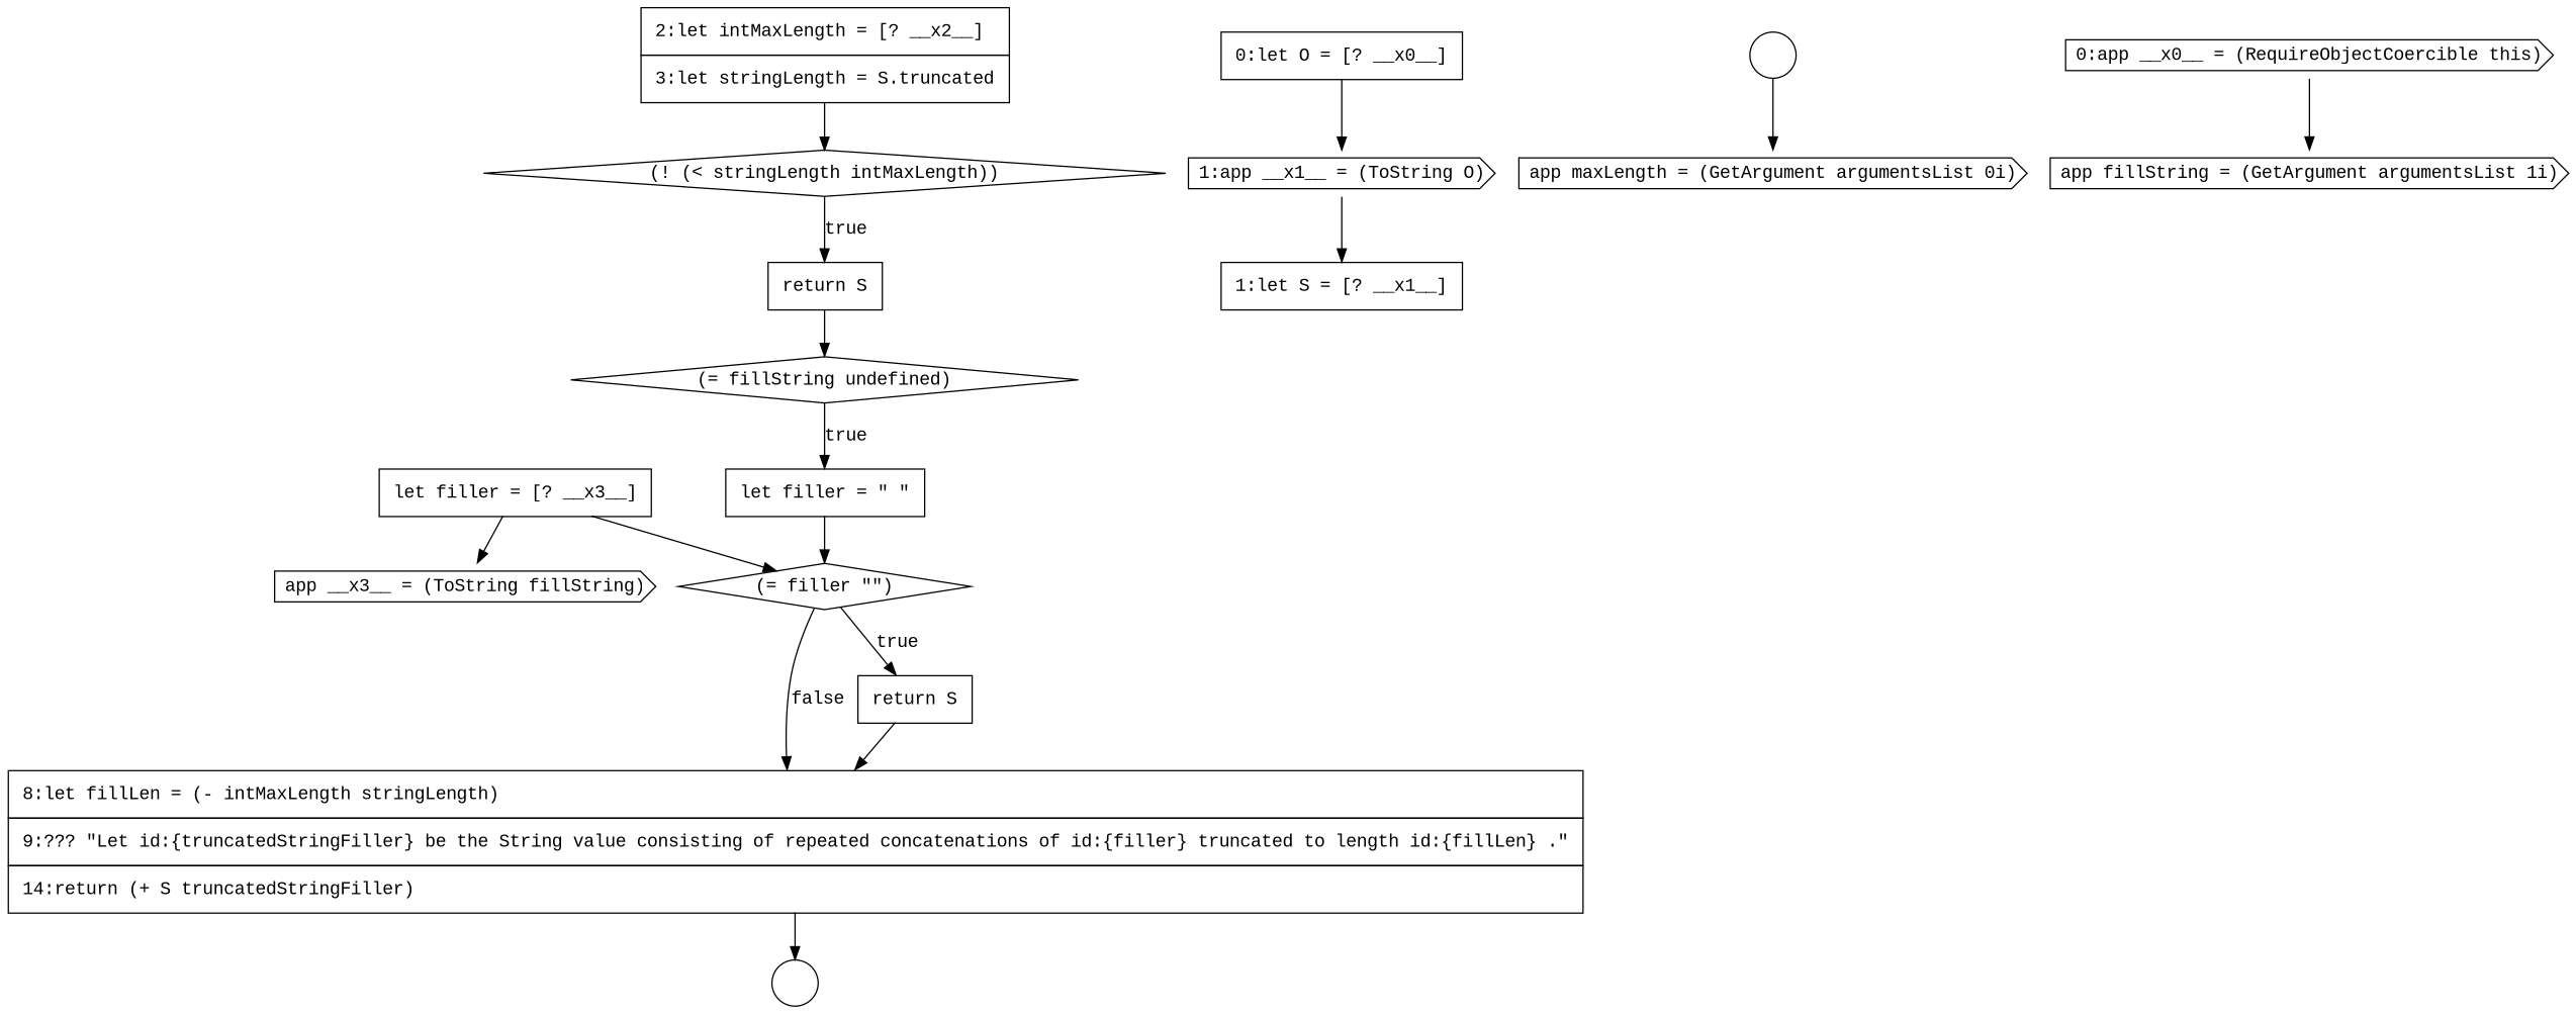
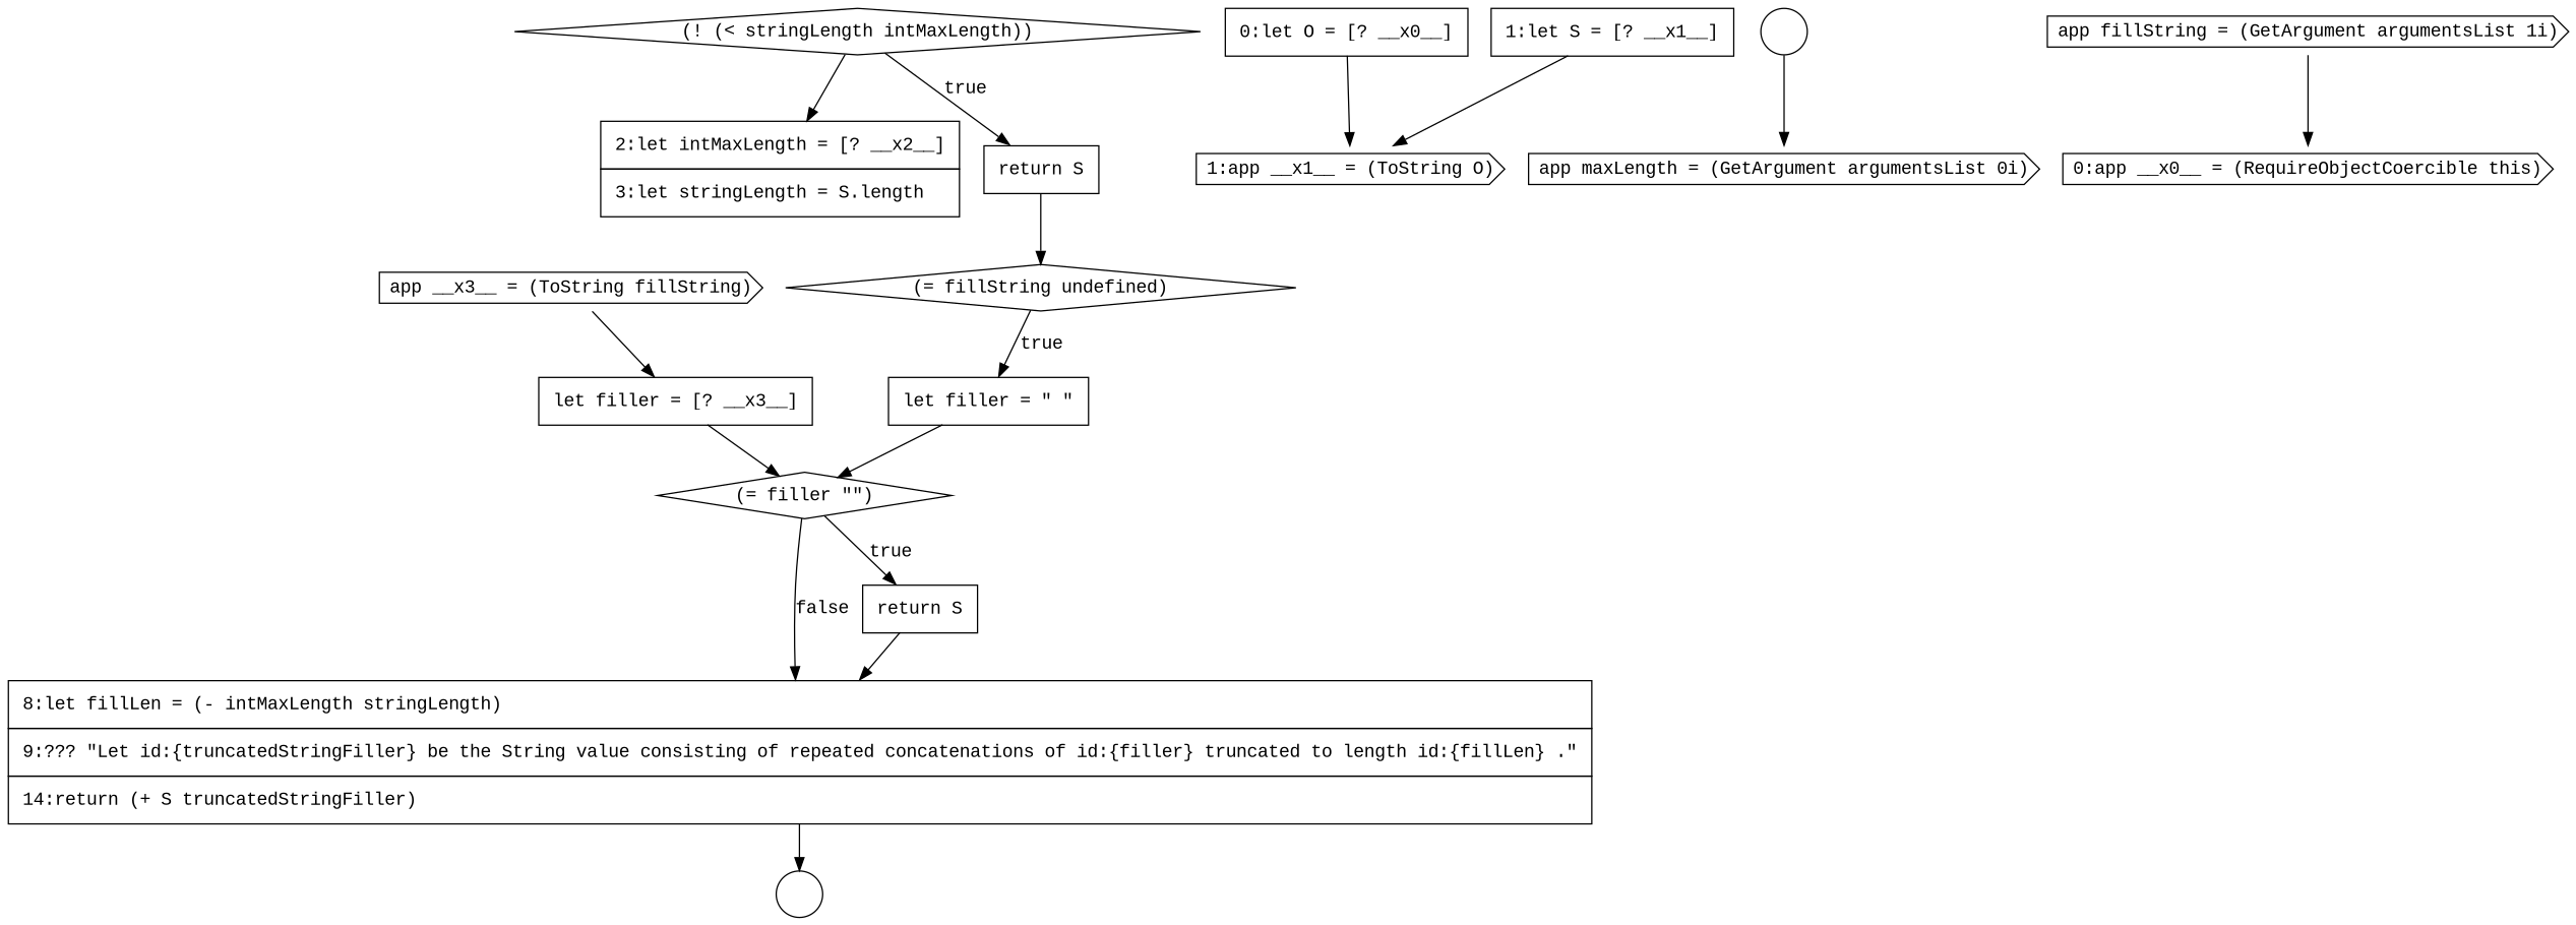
  digraph {
    fontname="Liberation Mono"
    node [color=black fillcolor=white fontname="Liberation Mono" shape=none style=filled]
    edge [color=black fontname="Liberation Mono"]
    n1 [label=<<font color="black">     <table border="0" cellborder="1" cellspacing="0" cellpadding="10">       <tr><td align="left">let filler = &quot; &quot;</td></tr>     </table>   </font>> margin=0]
    n2 [label=<<font color="black">(= filler &quot;&quot;)</font>> shape=diamond]
    n3 [label=<<font color="black">     <table border="0" cellborder="1" cellspacing="0" cellpadding="10">       <tr><td align="left">8:let fillLen = (- intMaxLength stringLength)</td></tr>       <tr><td align="left">9:??? &quot;Let id:{truncatedStringFiller} be the String value consisting of repeated concatenations of id:{filler} truncated to length id:{fillLen} .&quot;</td></tr>       <tr><td align="left">14:return (+ S truncatedStringFiller)</td></tr>     </table>   </font>> margin=0]
    n4 [label=<<font color="black">     <table border="0" cellborder="1" cellspacing="0" cellpadding="10">       <tr><td align="left">return S</td></tr>     </table>   </font>> margin=0]
    n5 [label=" " shape=circle]
    n6 [label=<<font color="black">     <table border="0" cellborder="1" cellspacing="0" cellpadding="10">       <tr><td align="left">0:let O = [? __x0__]</td></tr>     </table>   </font>> margin=0]
    n7 [label=<<font color="black">1:app __x1__ = (ToString O)</font>> shape=cds]
    n8 [label=<<font color="black">     <table border="0" cellborder="1" cellspacing="0" cellpadding="10">       <tr><td align="left">1:let S = [? __x1__]</td></tr>     </table>   </font>> margin=0]
-   n9 [label=<<font color="black">     <table border="0" cellborder="1" cellspacing="0" cellpadding="10">       <tr><td align="left">2:let intMaxLength = [? __x2__]</td></tr>       <tr><td align="left">3:let stringLength = S.truncated</td></tr>     </table>   </font>> margin=0]
+   n9 [label=<<font color="black">     <table border="0" cellborder="1" cellspacing="0" cellpadding="10">       <tr><td align="left">2:let intMaxLength = [? __x2__]</td></tr>       <tr><td align="left">3:let stringLength = S.length</td></tr>     </table>   </font>> margin=0]
    n10 [label=<<font color="black">(! (&lt; stringLength intMaxLength))</font>> shape=diamond]
    n11 [label=<<font color="black">     <table border="0" cellborder="1" cellspacing="0" cellpadding="10">       <tr><td align="left">return S</td></tr>     </table>   </font>> margin=0]
    n12 [label=<<font color="black">app maxLength = (GetArgument argumentsList 0i)</font>> shape=cds]
    n13 [label=<<font color="black">app fillString = (GetArgument argumentsList 1i)</font>> shape=cds]
    n14 [label=<<font color="black">0:app __x0__ = (RequireObjectCoercible this)</font>> shape=cds]
    n15 [label=<<font color="black">     <table border="0" cellborder="1" cellspacing="0" cellpadding="10">       <tr><td align="left">let filler = [? __x3__]</td></tr>     </table>   </font>> margin=0]
    n16 [label=<<font color="black">(= fillString undefined)</font>> shape=diamond]
    n17 [label=<<font color="black">app __x3__ = (ToString fillString)</font>> shape=cds]
    n18 [label=" " shape=circle]
    n1 -> n2
    n2 -> n3 [label=<<font color="black">false</font>>]
    n2 -> n4 [label=<<font color="black">true</font>>]
    n3 -> n5
    n4 -> n3
    n6 -> n7
-   n7 -> n8
-   n9 -> n10
+   n8 -> n7
+   n10 -> n9
    n10 -> n11 [label=<<font color="black">true</font>>]
    n11 -> n16
-   n14 -> n13
+   n13 -> n14
    n15 -> n2
    n16 -> n1 [label=<<font color="black">true</font>>]
-   n15 -> n17
+   n17 -> n15
    n18 -> n12
  }
